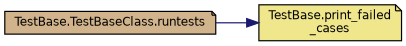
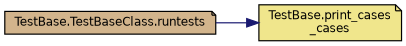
  digraph {
    rankdir=RL
    node [color=black fontname=Helvetica fontsize=10 shape=note style=filled]
-   n1 [fillcolor=khaki fontcolor=black height=0.2 label="TestBase.print_failed\l_cases" width=0.4]
+   n1 [fillcolor=khaki fontcolor=black height=0.2 label="TestBase.print_cases\l_cases" width=0.4]
    n2 [fillcolor=tan height=0.2 label="TestBase.TestBaseClass.runtests" width=0.4]
    n1 -> n2 [color=midnightblue dir=back fontname=Helvetica fontsize=10 labelfontname=Helvetica labelfontsize=10 style=solid]
  }
